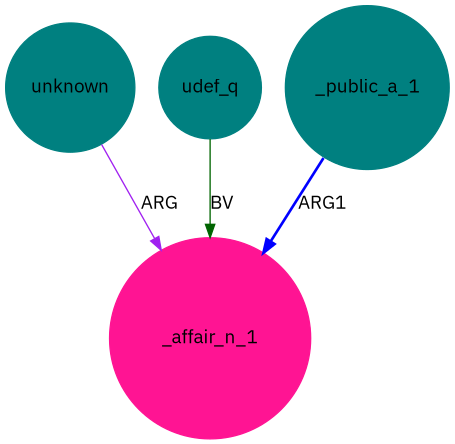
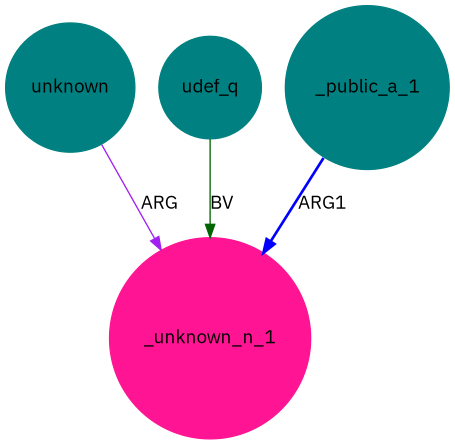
  digraph {
    fontname="IBM Plex Sans"
    node [shape=circle style=filled color=teal fontname="IBM Plex Sans"]
    edge [style=solid fontname="IBM Plex Sans"]
    unknown
-   _affair_n_1 [color=deeppink]
+   _affair_n_1 [color=deeppink label=_unknown_n_1]
    udef_q
    _public_a_1
    unknown -> _affair_n_1 [label=ARG color=purple]
    udef_q -> _affair_n_1 [label=BV color=darkgreen]
    _public_a_1 -> _affair_n_1 [label=ARG1 color=blue style=bold]
  }
